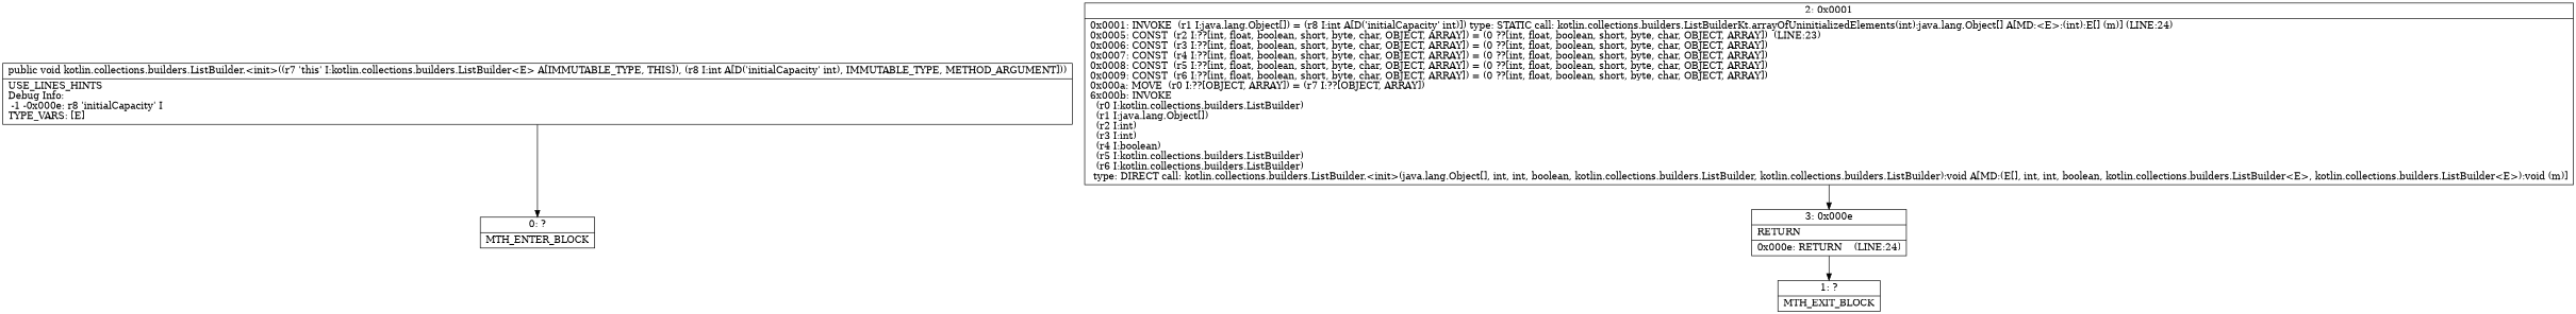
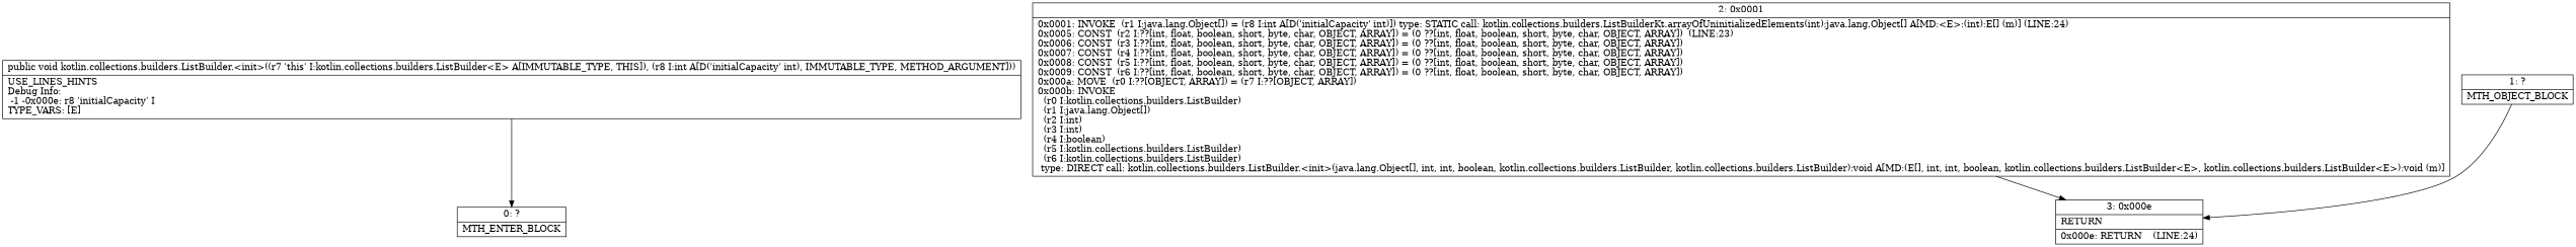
  digraph {
    node [shape=record]
    n1 [label="{0\:\ ?|MTH_ENTER_BLOCK\l}"]
-   n2 [label="{2\:\ 0x0001|0x0001: INVOKE  (r1 I:java.lang.Object[]) = (r8 I:int A[D('initialCapacity' int)]) type: STATIC call: kotlin.collections.builders.ListBuilderKt.arrayOfUninitializedElements(int):java.lang.Object[] A[MD:\<E\>:(int):E[] (m)] (LINE:24)\l0x0005: CONST  (r2 I:??[int, float, boolean, short, byte, char, OBJECT, ARRAY]) = (0 ??[int, float, boolean, short, byte, char, OBJECT, ARRAY])  (LINE:23)\l0x0006: CONST  (r3 I:??[int, float, boolean, short, byte, char, OBJECT, ARRAY]) = (0 ??[int, float, boolean, short, byte, char, OBJECT, ARRAY]) \l0x0007: CONST  (r4 I:??[int, float, boolean, short, byte, char, OBJECT, ARRAY]) = (0 ??[int, float, boolean, short, byte, char, OBJECT, ARRAY]) \l0x0008: CONST  (r5 I:??[int, float, boolean, short, byte, char, OBJECT, ARRAY]) = (0 ??[int, float, boolean, short, byte, char, OBJECT, ARRAY]) \l0x0009: CONST  (r6 I:??[int, float, boolean, short, byte, char, OBJECT, ARRAY]) = (0 ??[int, float, boolean, short, byte, char, OBJECT, ARRAY]) \l0x000a: MOVE  (r0 I:??[OBJECT, ARRAY]) = (r7 I:??[OBJECT, ARRAY]) \l6x000b: INVOKE  \l  (r0 I:kotlin.collections.builders.ListBuilder)\l  (r1 I:java.lang.Object[])\l  (r2 I:int)\l  (r3 I:int)\l  (r4 I:boolean)\l  (r5 I:kotlin.collections.builders.ListBuilder)\l  (r6 I:kotlin.collections.builders.ListBuilder)\l type: DIRECT call: kotlin.collections.builders.ListBuilder.\<init\>(java.lang.Object[], int, int, boolean, kotlin.collections.builders.ListBuilder, kotlin.collections.builders.ListBuilder):void A[MD:(E[], int, int, boolean, kotlin.collections.builders.ListBuilder\<E\>, kotlin.collections.builders.ListBuilder\<E\>):void (m)]\l}"]
+   n2 [label="{2\:\ 0x0001|0x0001: INVOKE  (r1 I:java.lang.Object[]) = (r8 I:int A[D('initialCapacity' int)]) type: STATIC call: kotlin.collections.builders.ListBuilderKt.arrayOfUninitializedElements(int):java.lang.Object[] A[MD:\<E\>:(int):E[] (m)] (LINE:24)\l0x0005: CONST  (r2 I:??[int, float, boolean, short, byte, char, OBJECT, ARRAY]) = (0 ??[int, float, boolean, short, byte, char, OBJECT, ARRAY])  (LINE:23)\l0x0006: CONST  (r3 I:??[int, float, boolean, short, byte, char, OBJECT, ARRAY]) = (0 ??[int, float, boolean, short, byte, char, OBJECT, ARRAY]) \l0x0007: CONST  (r4 I:??[int, float, boolean, short, byte, char, OBJECT, ARRAY]) = (0 ??[int, float, boolean, short, byte, char, OBJECT, ARRAY]) \l0x0008: CONST  (r5 I:??[int, float, boolean, short, byte, char, OBJECT, ARRAY]) = (0 ??[int, float, boolean, short, byte, char, OBJECT, ARRAY]) \l0x0009: CONST  (r6 I:??[int, float, boolean, short, byte, char, OBJECT, ARRAY]) = (0 ??[int, float, boolean, short, byte, char, OBJECT, ARRAY]) \l0x000a: MOVE  (r0 I:??[OBJECT, ARRAY]) = (r7 I:??[OBJECT, ARRAY]) \l0x000b: INVOKE  \l  (r0 I:kotlin.collections.builders.ListBuilder)\l  (r1 I:java.lang.Object[])\l  (r2 I:int)\l  (r3 I:int)\l  (r4 I:boolean)\l  (r5 I:kotlin.collections.builders.ListBuilder)\l  (r6 I:kotlin.collections.builders.ListBuilder)\l type: DIRECT call: kotlin.collections.builders.ListBuilder.\<init\>(java.lang.Object[], int, int, boolean, kotlin.collections.builders.ListBuilder, kotlin.collections.builders.ListBuilder):void A[MD:(E[], int, int, boolean, kotlin.collections.builders.ListBuilder\<E\>, kotlin.collections.builders.ListBuilder\<E\>):void (m)]\l}"]
    n3 [label="{3\:\ 0x000e|RETURN\l|0x000e: RETURN    (LINE:24)\l}"]
-   n4 [label="{1\:\ ?|MTH_EXIT_BLOCK\l}"]
+   n4 [label="{1\:\ ?|MTH_OBJECT_BLOCK\l}"]
    n5 [label="{public void kotlin.collections.builders.ListBuilder.\<init\>((r7 'this' I:kotlin.collections.builders.ListBuilder\<E\> A[IMMUTABLE_TYPE, THIS]), (r8 I:int A[D('initialCapacity' int), IMMUTABLE_TYPE, METHOD_ARGUMENT]))  | USE_LINES_HINTS\lDebug Info:\l  \-1 \-0x000e: r8 'initialCapacity' I\lTYPE_VARS: [E]\l}"]
    n2 -> n3
-   n3 -> n4
+   n4 -> n3
    n5 -> n1
  }
